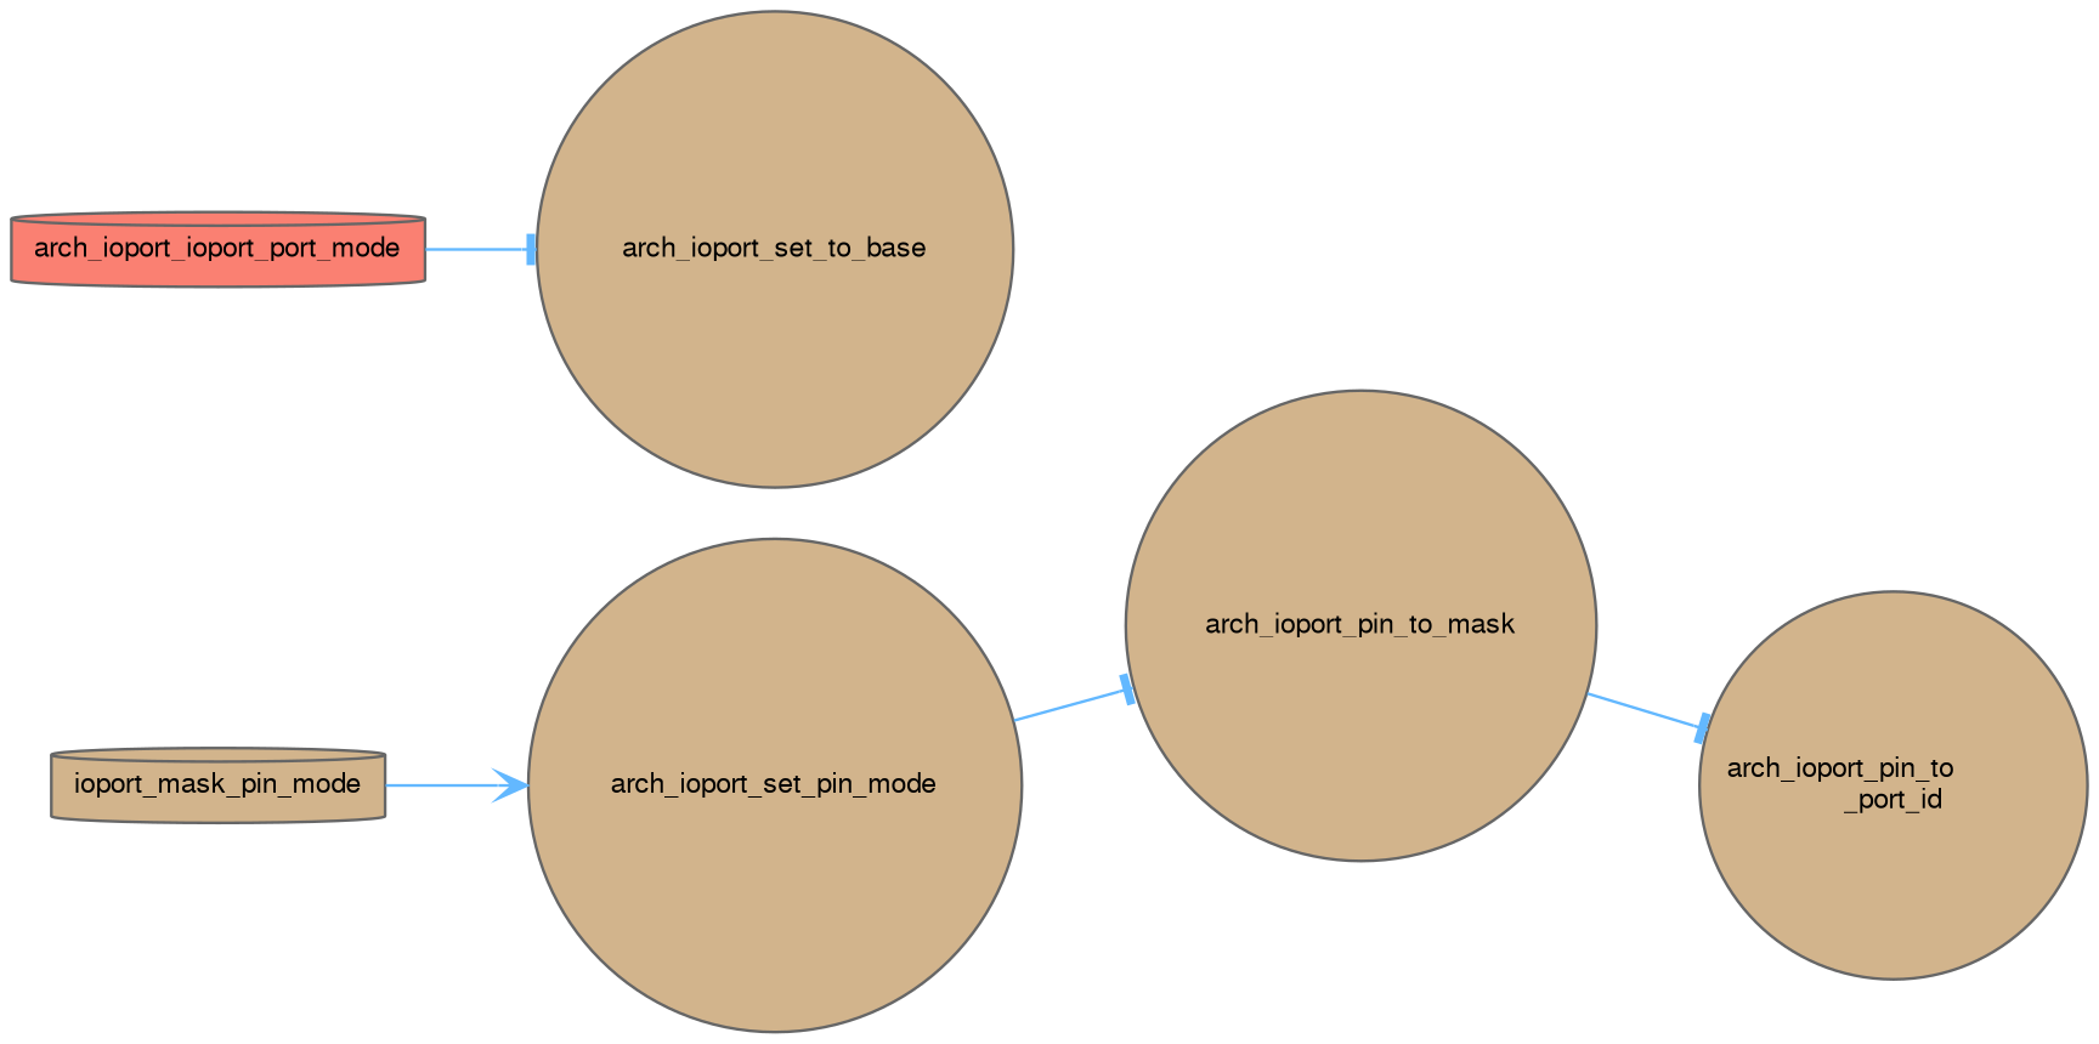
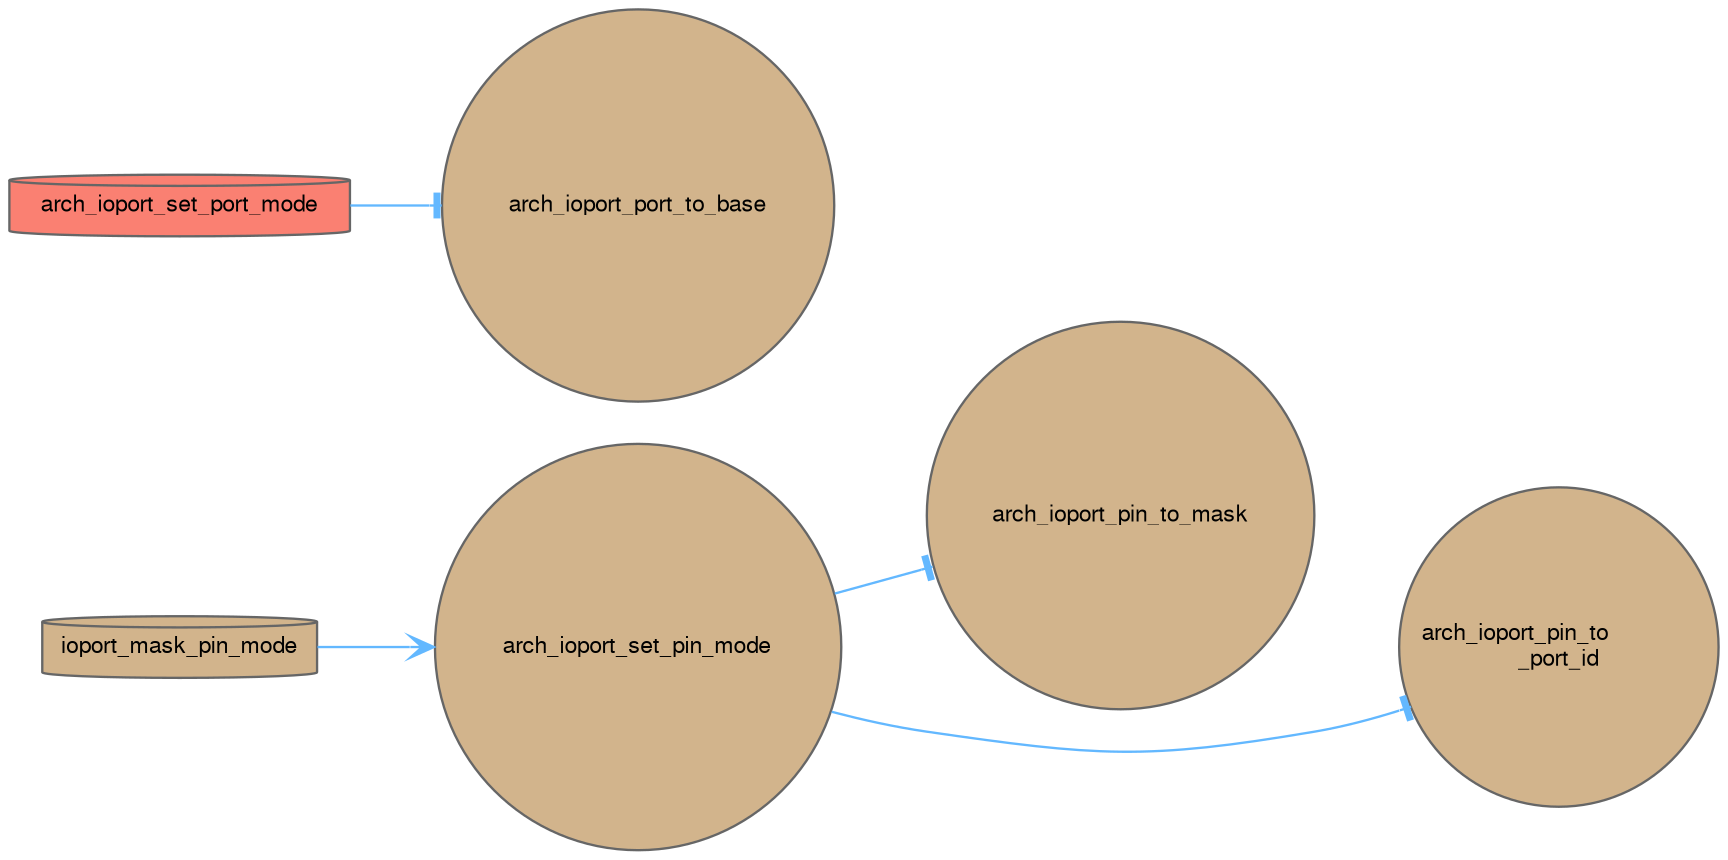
  digraph {
    rankdir=LR
    node [color=grey40 fillcolor=tan fontname=FreeSans fontsize=10 shape=circle style=filled]
    edge [arrowhead=tee color=steelblue1 fontname=FreeSans fontsize=10 labelfontname=FreeSans labelfontsize=10 style=solid]
    n1 [color=gray40 fontcolor=black height=0.2 label=ioport_mask_pin_mode shape=cylinder width=0.4]
    n2 [height=0.2 label=arch_ioport_set_pin_mode width=0.4]
    n3 [height=0.2 label=arch_ioport_pin_to_mask width=0.4]
    n4 [height=0.2 label="arch_ioport_pin_to\l_port_id" width=0.4]
-   n5 [fillcolor=salmon height=0.2 label=arch_ioport_ioport_port_mode shape=cylinder width=0.4]
-   n6 [height=0.2 label=arch_ioport_set_to_base width=0.4]
+   n5 [fillcolor=salmon height=0.2 label=arch_ioport_set_port_mode shape=cylinder width=0.4]
+   n6 [height=0.2 label=arch_ioport_port_to_base width=0.4]
    n1 -> n2 [arrowhead=vee]
    n2 -> n3
-   n3 -> n4
+   n2 -> n4
    n5 -> n6
  }
